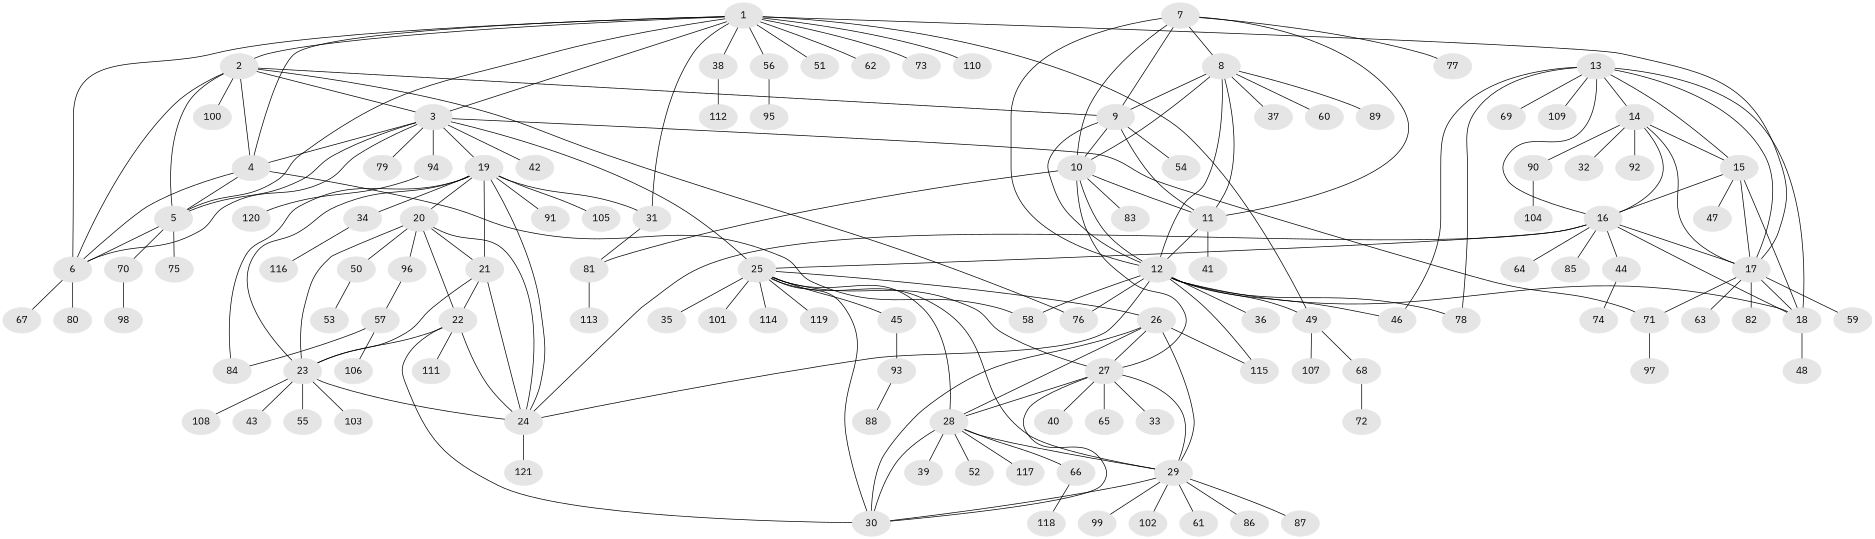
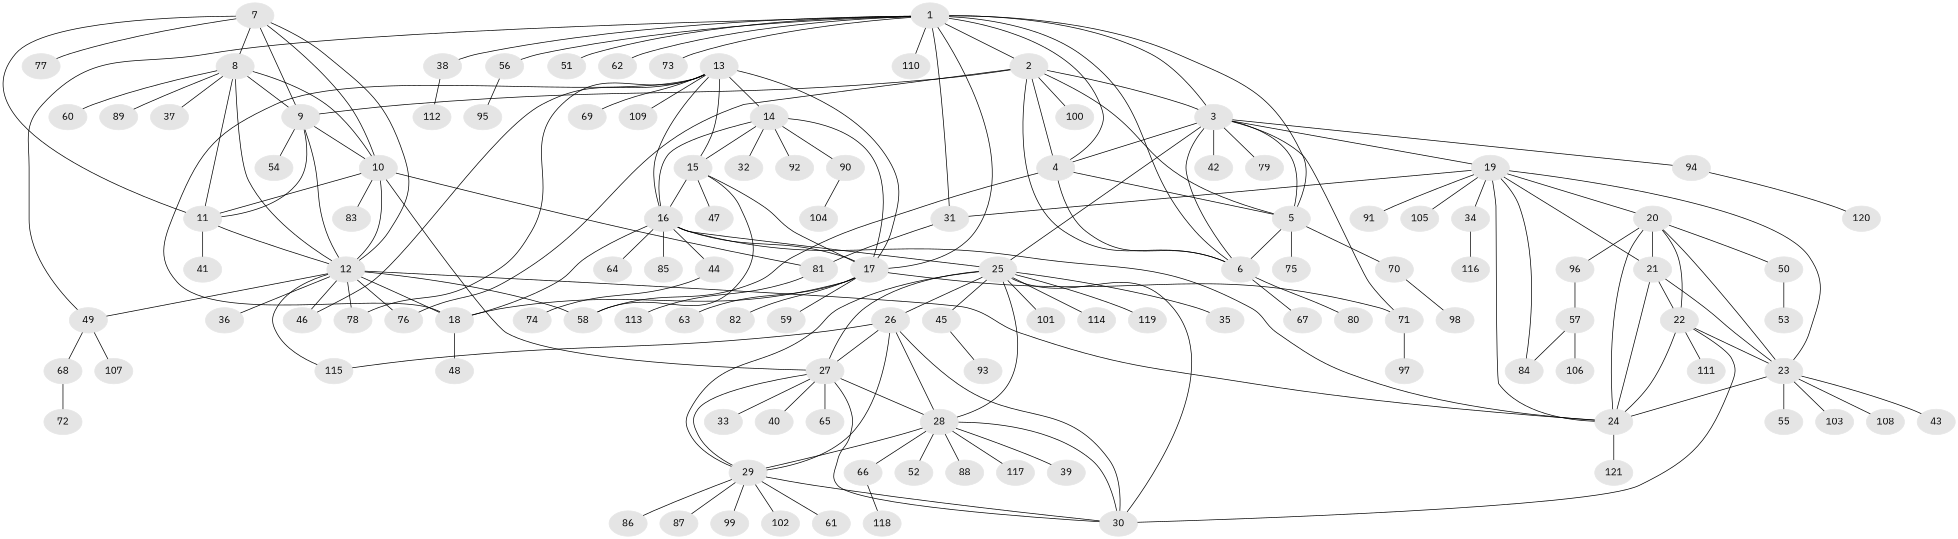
  graph {
    fontname="IBM Plex Sans"
    node [color=gray90 fontname="IBM Plex Sans" style=filled]
    edge [fontname="IBM Plex Sans"]
    1
    2
    3
    4
    5
    6
    17
    31
    38
    49
    51
    56
    62
    73
    110
    9
    76
    100
    19
    25
    42
    71
    79
    94
    58
    70
    75
    67
    80
    18
    59
    63
    82
    81
    112
    68
    107
    95
    10
    11
    12
    54
    24
    20
    21
    23
    34
    91
    105
    84
    27
    30
    26
    28
    29
    35
    45
    101
    114
    119
    97
    120
    98
    7
    8
    77
    37
    60
    89
    83
    41
    36
    46
    78
    115
    33
    40
    65
    113
    48
    121
    13
    14
    15
    16
    69
    109
    32
    90
    92
    47
    44
    64
    85
    104
    74
    22
    50
    96
    111
    43
    55
    103
    108
    116
    53
    57
    106
    39
    52
    66
    88
    117
    61
    86
    87
    99
    102
    93
    118
    72
    1 -- 2
    1 -- 3
    1 -- 4
    1 -- 5
    1 -- 6
    1 -- 17
    1 -- 31
    1 -- 38
    1 -- 49
    1 -- 51
    1 -- 56
    1 -- 62
    1 -- 73
    1 -- 110
    2 -- 3
    2 -- 4
    2 -- 5
    2 -- 6
    2 -- 9
    2 -- 76
    2 -- 100
    3 -- 4
    3 -- 5
    3 -- 6
    3 -- 19
    3 -- 25
    3 -- 42
    3 -- 71
    3 -- 79
    3 -- 94
    4 -- 5
    4 -- 6
    4 -- 58
    5 -- 6
    5 -- 70
    5 -- 75
    6 -- 67
    6 -- 80
    17 -- 71
    17 -- 18
    17 -- 59
    17 -- 63
    17 -- 82
    31 -- 81
    38 -- 112
    49 -- 68
    49 -- 107
    56 -- 95
    9 -- 10
    9 -- 11
    9 -- 12
    9 -- 54
    19 -- 31
    19 -- 24
    19 -- 20
    19 -- 21
    19 -- 23
    19 -- 34
    19 -- 91
    19 -- 105
    19 -- 84
    25 -- 27
    25 -- 30
    25 -- 26
    25 -- 28
    25 -- 29
    25 -- 35
    25 -- 45
    25 -- 101
    25 -- 114
    25 -- 119
    71 -- 97
    94 -- 120
    70 -- 98
    18 -- 48
    81 -- 113
    68 -- 72
    10 -- 81
    10 -- 11
    10 -- 12
    10 -- 27
    10 -- 83
    11 -- 12
    11 -- 41
    12 -- 49
    12 -- 76
    12 -- 58
    12 -- 18
    12 -- 24
    12 -- 36
    12 -- 46
    12 -- 78
    12 -- 115
    24 -- 121
    20 -- 24
    20 -- 21
    20 -- 23
    20 -- 22
    20 -- 50
    20 -- 96
    21 -- 24
    21 -- 23
    21 -- 22
    23 -- 24
    23 -- 43
    23 -- 55
    23 -- 103
    23 -- 108
    34 -- 116
    27 -- 30
    27 -- 28
    27 -- 29
    27 -- 33
    27 -- 40
    27 -- 65
    26 -- 27
    26 -- 30
    26 -- 28
    26 -- 29
    26 -- 115
    28 -- 30
    28 -- 29
    28 -- 39
    28 -- 52
    28 -- 66
-   93 -- 88
+   28 -- 88
    28 -- 117
    29 -- 30
    29 -- 61
    29 -- 86
    29 -- 87
    29 -- 99
    29 -- 102
    45 -- 93
    7 -- 9
    7 -- 10
    7 -- 11
    7 -- 12
    7 -- 8
    7 -- 77
    8 -- 9
    8 -- 10
    8 -- 11
    8 -- 12
    8 -- 37
    8 -- 60
    8 -- 89
    13 -- 17
    13 -- 18
    13 -- 46
    13 -- 78
    13 -- 14
    13 -- 15
    13 -- 16
    13 -- 69
    13 -- 109
    14 -- 17
    14 -- 15
    14 -- 16
    14 -- 32
    14 -- 90
    14 -- 92
    15 -- 17
-   15 -- 18
+   15 -- 58
    15 -- 16
    15 -- 47
    16 -- 17
    16 -- 25
    16 -- 18
    16 -- 24
    16 -- 44
    16 -- 64
    16 -- 85
    90 -- 104
    44 -- 74
    22 -- 24
    22 -- 23
    22 -- 30
    22 -- 111
    50 -- 53
    96 -- 57
    57 -- 84
    57 -- 106
    66 -- 118
  }
